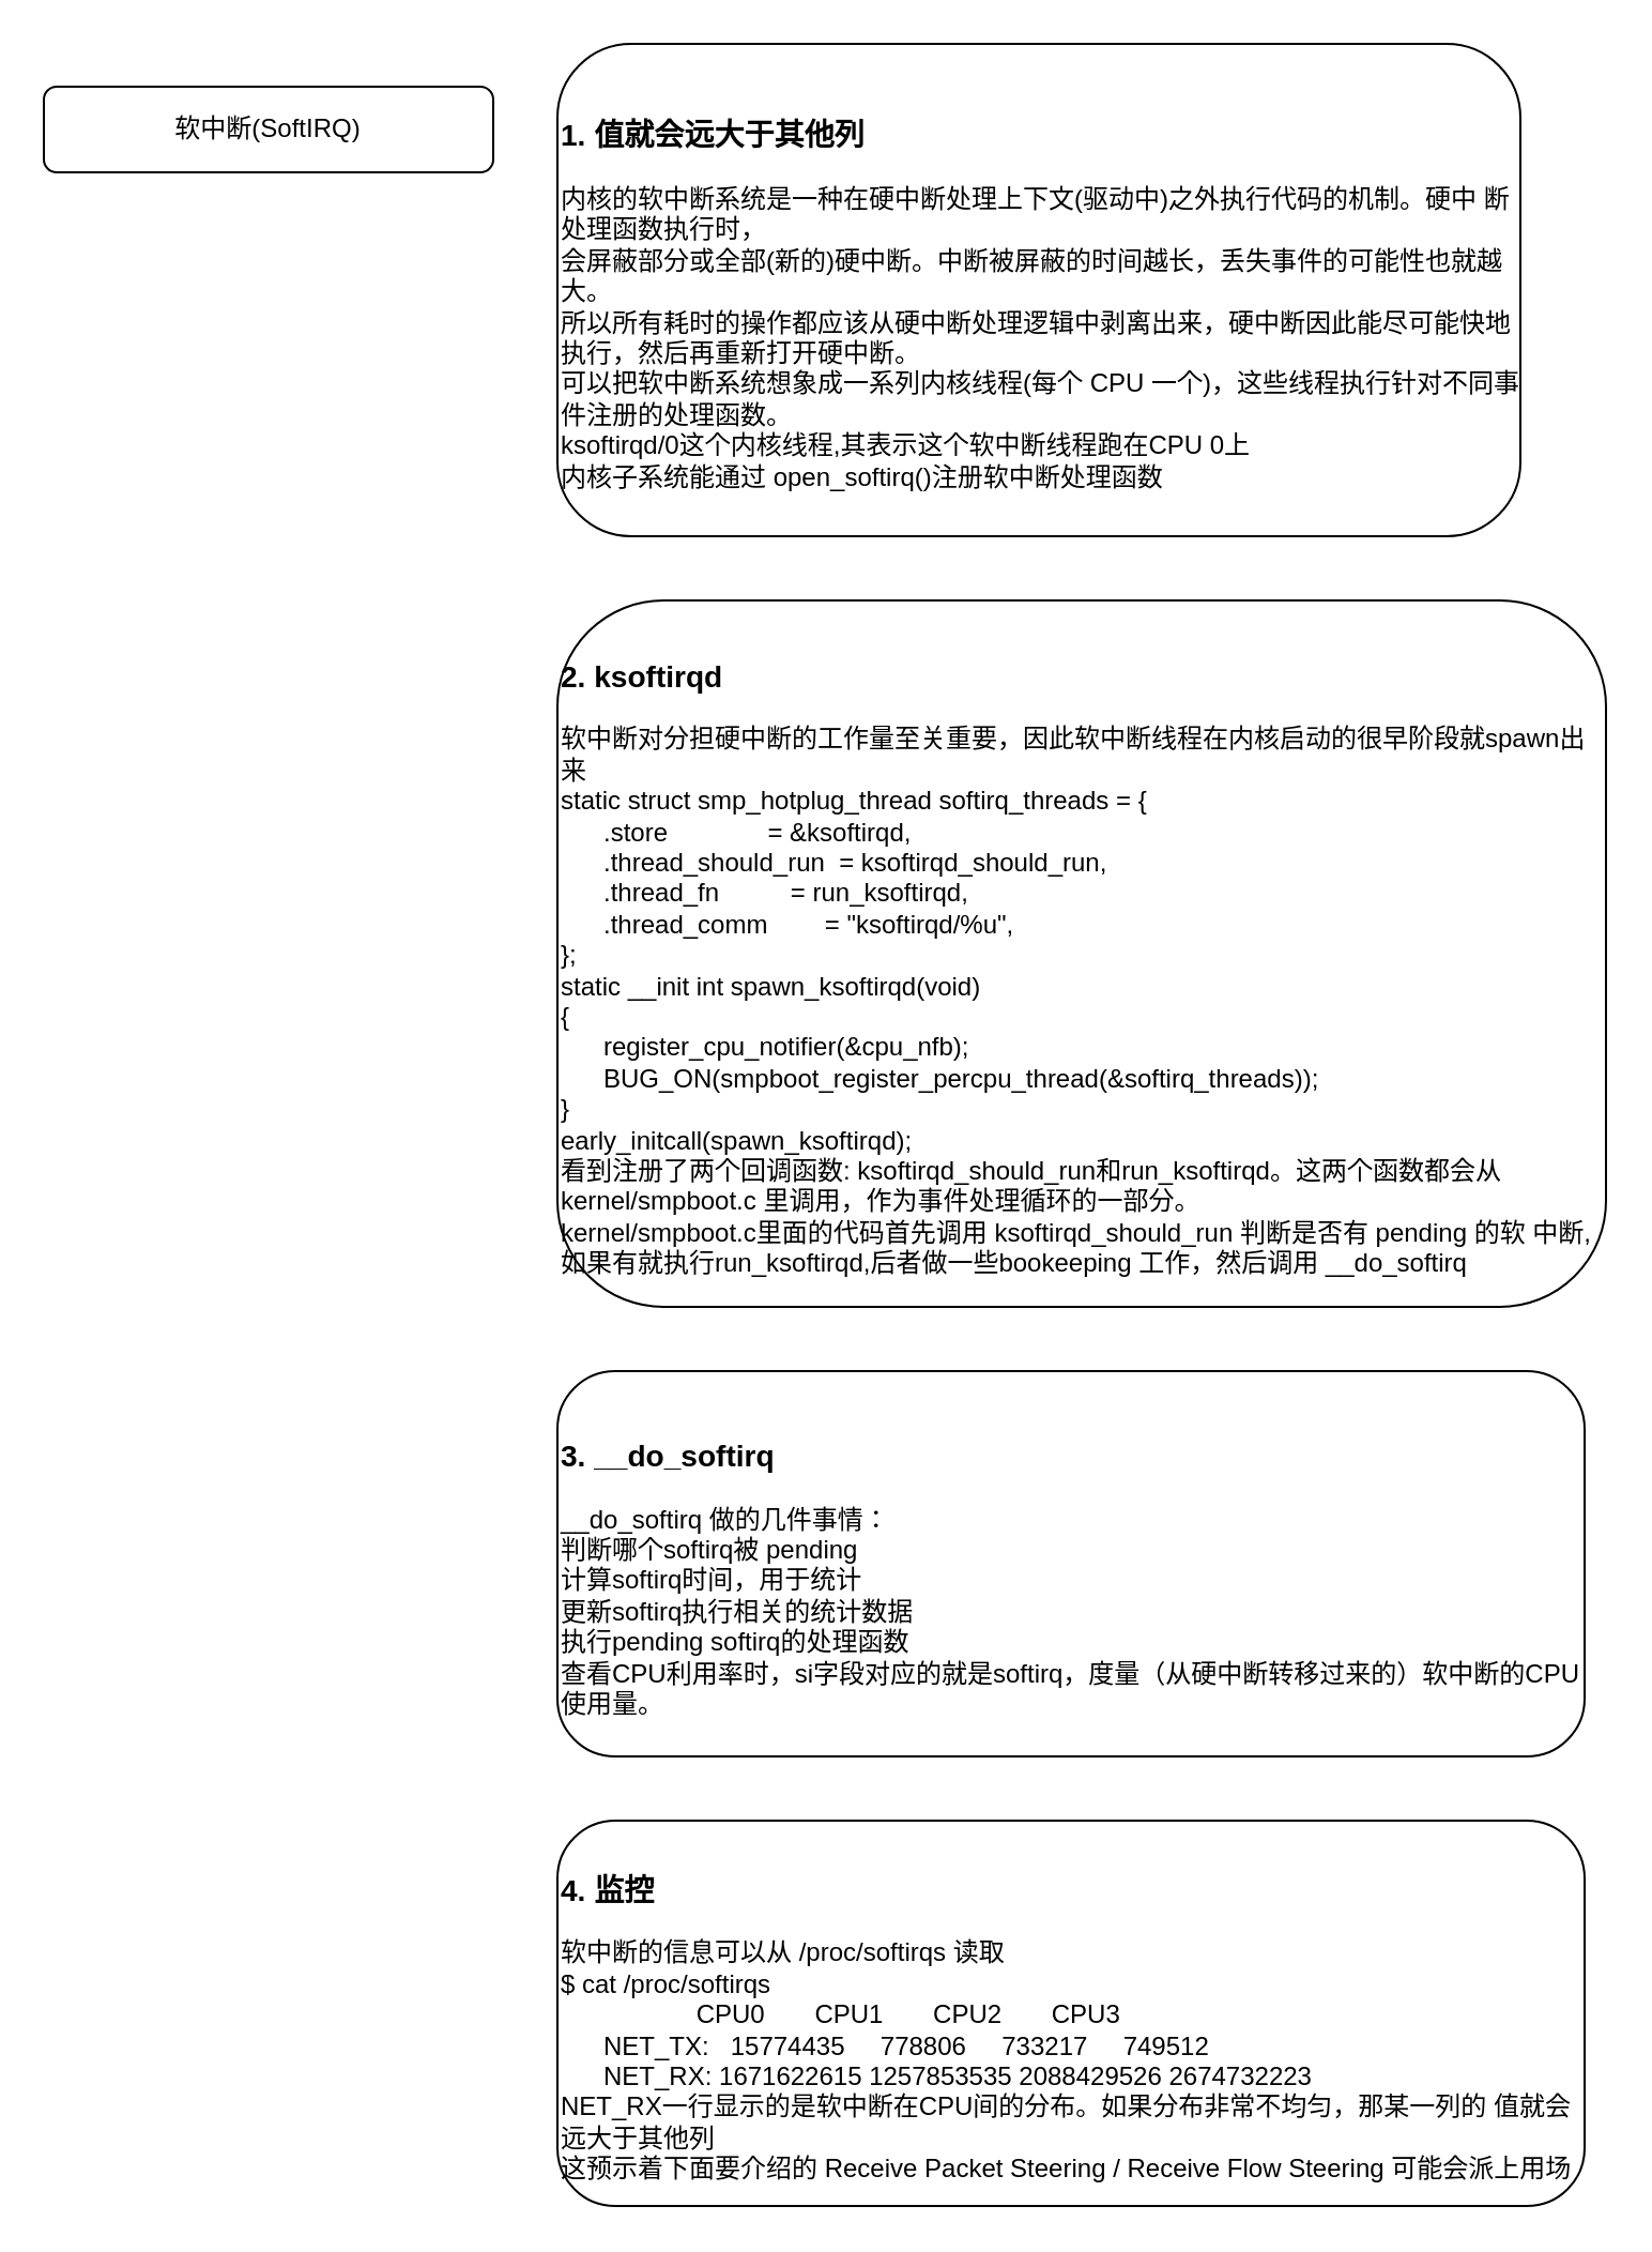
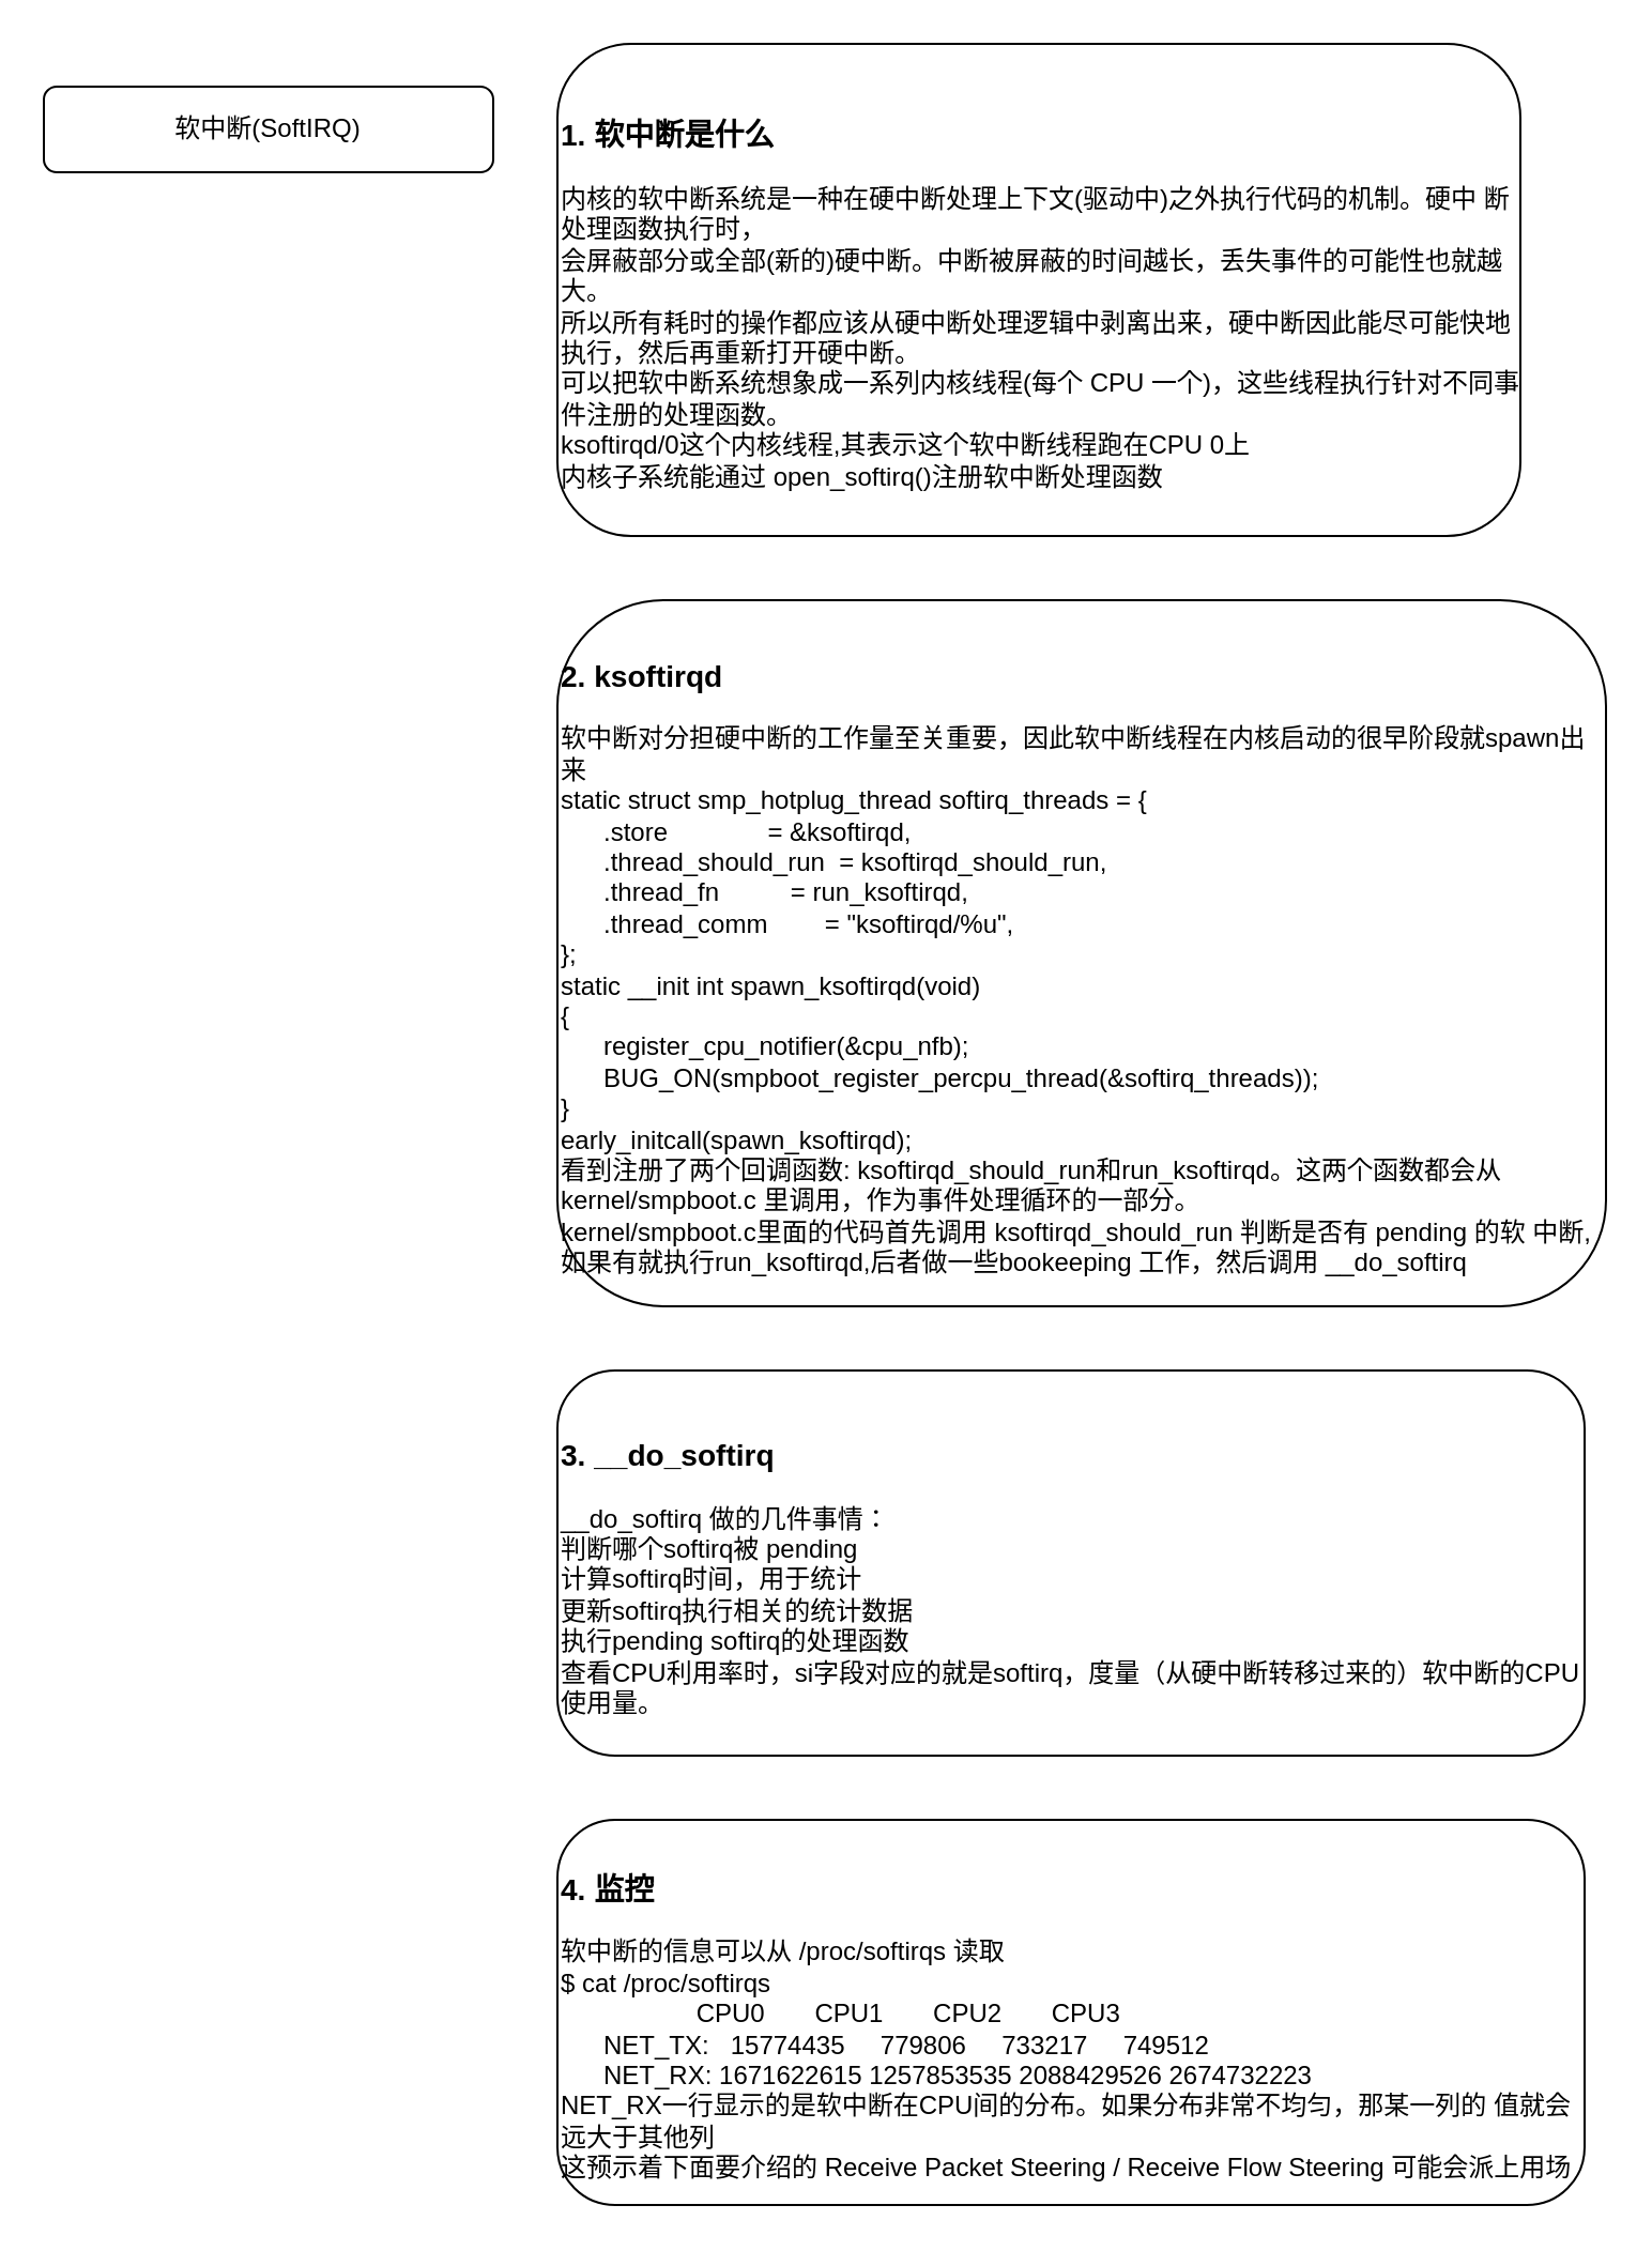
  <mxCell id="0" />
  <mxCell id="1" parent="0" />
  <mxCell id="2" value="软中断(SoftIRQ)" style="rounded=1;whiteSpace=wrap;html=1;" vertex="1" parent="1"><mxGeometry x="20" y="40" width="210" height="40" as="geometry" /></mxCell>
- <mxCell id="3" value="&lt;h3&gt;1. 值就会远大于其他列&lt;/h3&gt;&lt;div&gt;内核的软中断系统是一种在硬中断处理上下文(驱动中)之外执行代码的机制。硬中 断处理函数执行时，&lt;/div&gt;&lt;div&gt;会屏蔽部分或全部(新的)硬中断。中断被屏蔽的时间越长，丢失事件的可能性也就越大。&lt;/div&gt;&lt;div&gt;所以所有耗时的操作都应该从硬中断处理逻辑中剥离出来，硬中断因此能尽可能快地执行，然后再重新打开硬中断。&lt;/div&gt;&lt;div&gt;可以把软中断系统想象成一系列内核线程(每个 CPU 一个)，这些线程执行针对不同事件注册的处理函数。&lt;/div&gt;&lt;div&gt;ksoftirqd/0这个内核线程,其表示这个软中断线程跑在CPU 0上&lt;/div&gt;&lt;div&gt;内核子系统能通过 open_softirq()注册软中断处理函数&lt;/div&gt;" style="rounded=1;whiteSpace=wrap;html=1;align=left;" vertex="1" parent="1"><mxGeometry x="260" y="20" width="450" height="230" as="geometry" /></mxCell>
+ <mxCell id="3" value="&lt;h3&gt;1. 软中断是什么&lt;/h3&gt;&lt;div&gt;内核的软中断系统是一种在硬中断处理上下文(驱动中)之外执行代码的机制。硬中 断处理函数执行时，&lt;/div&gt;&lt;div&gt;会屏蔽部分或全部(新的)硬中断。中断被屏蔽的时间越长，丢失事件的可能性也就越大。&lt;/div&gt;&lt;div&gt;所以所有耗时的操作都应该从硬中断处理逻辑中剥离出来，硬中断因此能尽可能快地执行，然后再重新打开硬中断。&lt;/div&gt;&lt;div&gt;可以把软中断系统想象成一系列内核线程(每个 CPU 一个)，这些线程执行针对不同事件注册的处理函数。&lt;/div&gt;&lt;div&gt;ksoftirqd/0这个内核线程,其表示这个软中断线程跑在CPU 0上&lt;/div&gt;&lt;div&gt;内核子系统能通过 open_softirq()注册软中断处理函数&lt;/div&gt;" style="rounded=1;whiteSpace=wrap;html=1;align=left;" vertex="1" parent="1"><mxGeometry x="260" y="20" width="450" height="230" as="geometry" /></mxCell>
  <mxCell id="4" value="&lt;h3&gt;2. ksoftirqd&lt;/h3&gt;&lt;div&gt;软中断对分担硬中断的工作量至关重要，因此软中断线程在内核启动的很早阶段就spawn出来&lt;/div&gt;&lt;div&gt;static struct smp_hotplug_thread softirq_threads = {&lt;/div&gt;&lt;div&gt;&amp;nbsp; &amp;nbsp; &amp;nbsp; .store&amp;nbsp; &amp;nbsp; &amp;nbsp; &amp;nbsp; &amp;nbsp; &amp;nbsp; &amp;nbsp; = &amp;amp;ksoftirqd,&lt;/div&gt;&lt;div&gt;&amp;nbsp; &amp;nbsp; &amp;nbsp; .thread_should_run&amp;nbsp; = ksoftirqd_should_run,&lt;/div&gt;&lt;div&gt;&amp;nbsp; &amp;nbsp; &amp;nbsp; .thread_fn&amp;nbsp; &amp;nbsp; &amp;nbsp; &amp;nbsp; &amp;nbsp; = run_ksoftirqd,&lt;/div&gt;&lt;div&gt;&amp;nbsp; &amp;nbsp; &amp;nbsp; .thread_comm&amp;nbsp; &amp;nbsp; &amp;nbsp; &amp;nbsp; = &quot;ksoftirqd/%u&quot;,&lt;/div&gt;&lt;div&gt;};&lt;/div&gt;&lt;div&gt;static __init int spawn_ksoftirqd(void)&lt;/div&gt;&lt;div&gt;{&lt;/div&gt;&lt;div&gt;&amp;nbsp; &amp;nbsp; &amp;nbsp; register_cpu_notifier(&amp;amp;cpu_nfb);&lt;/div&gt;&lt;div&gt;&amp;nbsp; &amp;nbsp; &amp;nbsp; BUG_ON(smpboot_register_percpu_thread(&amp;amp;softirq_threads));&lt;/div&gt;&lt;div&gt;}&lt;/div&gt;&lt;div&gt;early_initcall(spawn_ksoftirqd);&lt;/div&gt;&lt;div&gt;看到注册了两个回调函数: ksoftirqd_should_run和run_ksoftirqd。这两个函数都会从 kernel/smpboot.c 里调用，作为事件处理循环的一部分。&lt;/div&gt;&lt;div&gt;kernel/smpboot.c里面的代码首先调用 ksoftirqd_should_run 判断是否有 pending 的软 中断,&lt;/div&gt;&lt;div&gt;如果有就执行run_ksoftirqd,后者做一些bookeeping 工作，然后调用 __do_softirq&lt;/div&gt;" style="rounded=1;whiteSpace=wrap;html=1;align=left;" vertex="1" parent="1"><mxGeometry x="260" y="280" width="490" height="330" as="geometry" /></mxCell>
  <mxCell id="5" value="&lt;h3&gt;3. __do_softirq&lt;/h3&gt;&lt;div&gt;__do_softirq 做的几件事情：&lt;/div&gt;&lt;div&gt;判断哪个softirq被 pending&lt;/div&gt;&lt;div&gt;计算softirq时间，用于统计&lt;/div&gt;&lt;div&gt;更新softirq执行相关的统计数据&lt;/div&gt;&lt;div&gt;执行pending softirq的处理函数&lt;/div&gt;&lt;div&gt;查看CPU利用率时，si字段对应的就是softirq，度量（从硬中断转移过来的）软中断的CPU使用量。&lt;/div&gt;" style="rounded=1;whiteSpace=wrap;html=1;align=left;" vertex="1" parent="1"><mxGeometry x="260" y="640" width="480" height="180" as="geometry" /></mxCell>
- <mxCell id="6" value="&lt;h3&gt;4. 监控&lt;/h3&gt;&lt;div&gt;软中断的信息可以从 /proc/softirqs 读取&lt;/div&gt;&lt;div&gt;$ cat /proc/softirqs&lt;/div&gt;&lt;div&gt;&amp;nbsp; &amp;nbsp; &amp;nbsp; &amp;nbsp; &amp;nbsp; &amp;nbsp; &amp;nbsp; &amp;nbsp; &amp;nbsp; &amp;nbsp;CPU0&amp;nbsp; &amp;nbsp; &amp;nbsp; &amp;nbsp;CPU1&amp;nbsp; &amp;nbsp; &amp;nbsp; &amp;nbsp;CPU2&amp;nbsp; &amp;nbsp; &amp;nbsp; &amp;nbsp;CPU3&lt;/div&gt;&lt;div&gt;&amp;nbsp; &amp;nbsp; &amp;nbsp; NET_TX:&amp;nbsp; &amp;nbsp;15774435&amp;nbsp; &amp;nbsp; &amp;nbsp;778806&amp;nbsp; &amp;nbsp; &amp;nbsp;733217&amp;nbsp; &amp;nbsp; &amp;nbsp;749512&lt;/div&gt;&lt;div&gt;&amp;nbsp; &amp;nbsp; &amp;nbsp; NET_RX: 1671622615 1257853535 2088429526 2674732223&lt;/div&gt;&lt;div&gt;NET_RX一行显示的是软中断在CPU间的分布。如果分布非常不均匀，那某一列的 值就会远大于其他列&lt;/div&gt;&lt;div&gt;这预示着下面要介绍的 Receive Packet Steering / Receive Flow Steering 可能会派上用场&lt;/div&gt;" style="rounded=1;whiteSpace=wrap;html=1;align=left;" vertex="1" parent="1"><mxGeometry x="260" y="850" width="480" height="180" as="geometry" /></mxCell>
+ <mxCell id="6" value="&lt;h3&gt;4. 监控&lt;/h3&gt;&lt;div&gt;软中断的信息可以从 /proc/softirqs 读取&lt;/div&gt;&lt;div&gt;$ cat /proc/softirqs&lt;/div&gt;&lt;div&gt;&amp;nbsp; &amp;nbsp; &amp;nbsp; &amp;nbsp; &amp;nbsp; &amp;nbsp; &amp;nbsp; &amp;nbsp; &amp;nbsp; &amp;nbsp;CPU0&amp;nbsp; &amp;nbsp; &amp;nbsp; &amp;nbsp;CPU1&amp;nbsp; &amp;nbsp; &amp;nbsp; &amp;nbsp;CPU2&amp;nbsp; &amp;nbsp; &amp;nbsp; &amp;nbsp;CPU3&lt;/div&gt;&lt;div&gt;&amp;nbsp; &amp;nbsp; &amp;nbsp; NET_TX:&amp;nbsp; &amp;nbsp;15774435&amp;nbsp; &amp;nbsp; &amp;nbsp;779806&amp;nbsp; &amp;nbsp; &amp;nbsp;733217&amp;nbsp; &amp;nbsp; &amp;nbsp;749512&lt;/div&gt;&lt;div&gt;&amp;nbsp; &amp;nbsp; &amp;nbsp; NET_RX: 1671622615 1257853535 2088429526 2674732223&lt;/div&gt;&lt;div&gt;NET_RX一行显示的是软中断在CPU间的分布。如果分布非常不均匀，那某一列的 值就会远大于其他列&lt;/div&gt;&lt;div&gt;这预示着下面要介绍的 Receive Packet Steering / Receive Flow Steering 可能会派上用场&lt;/div&gt;" style="rounded=1;whiteSpace=wrap;html=1;align=left;" vertex="1" parent="1"><mxGeometry x="260" y="850" width="480" height="180" as="geometry" /></mxCell>
